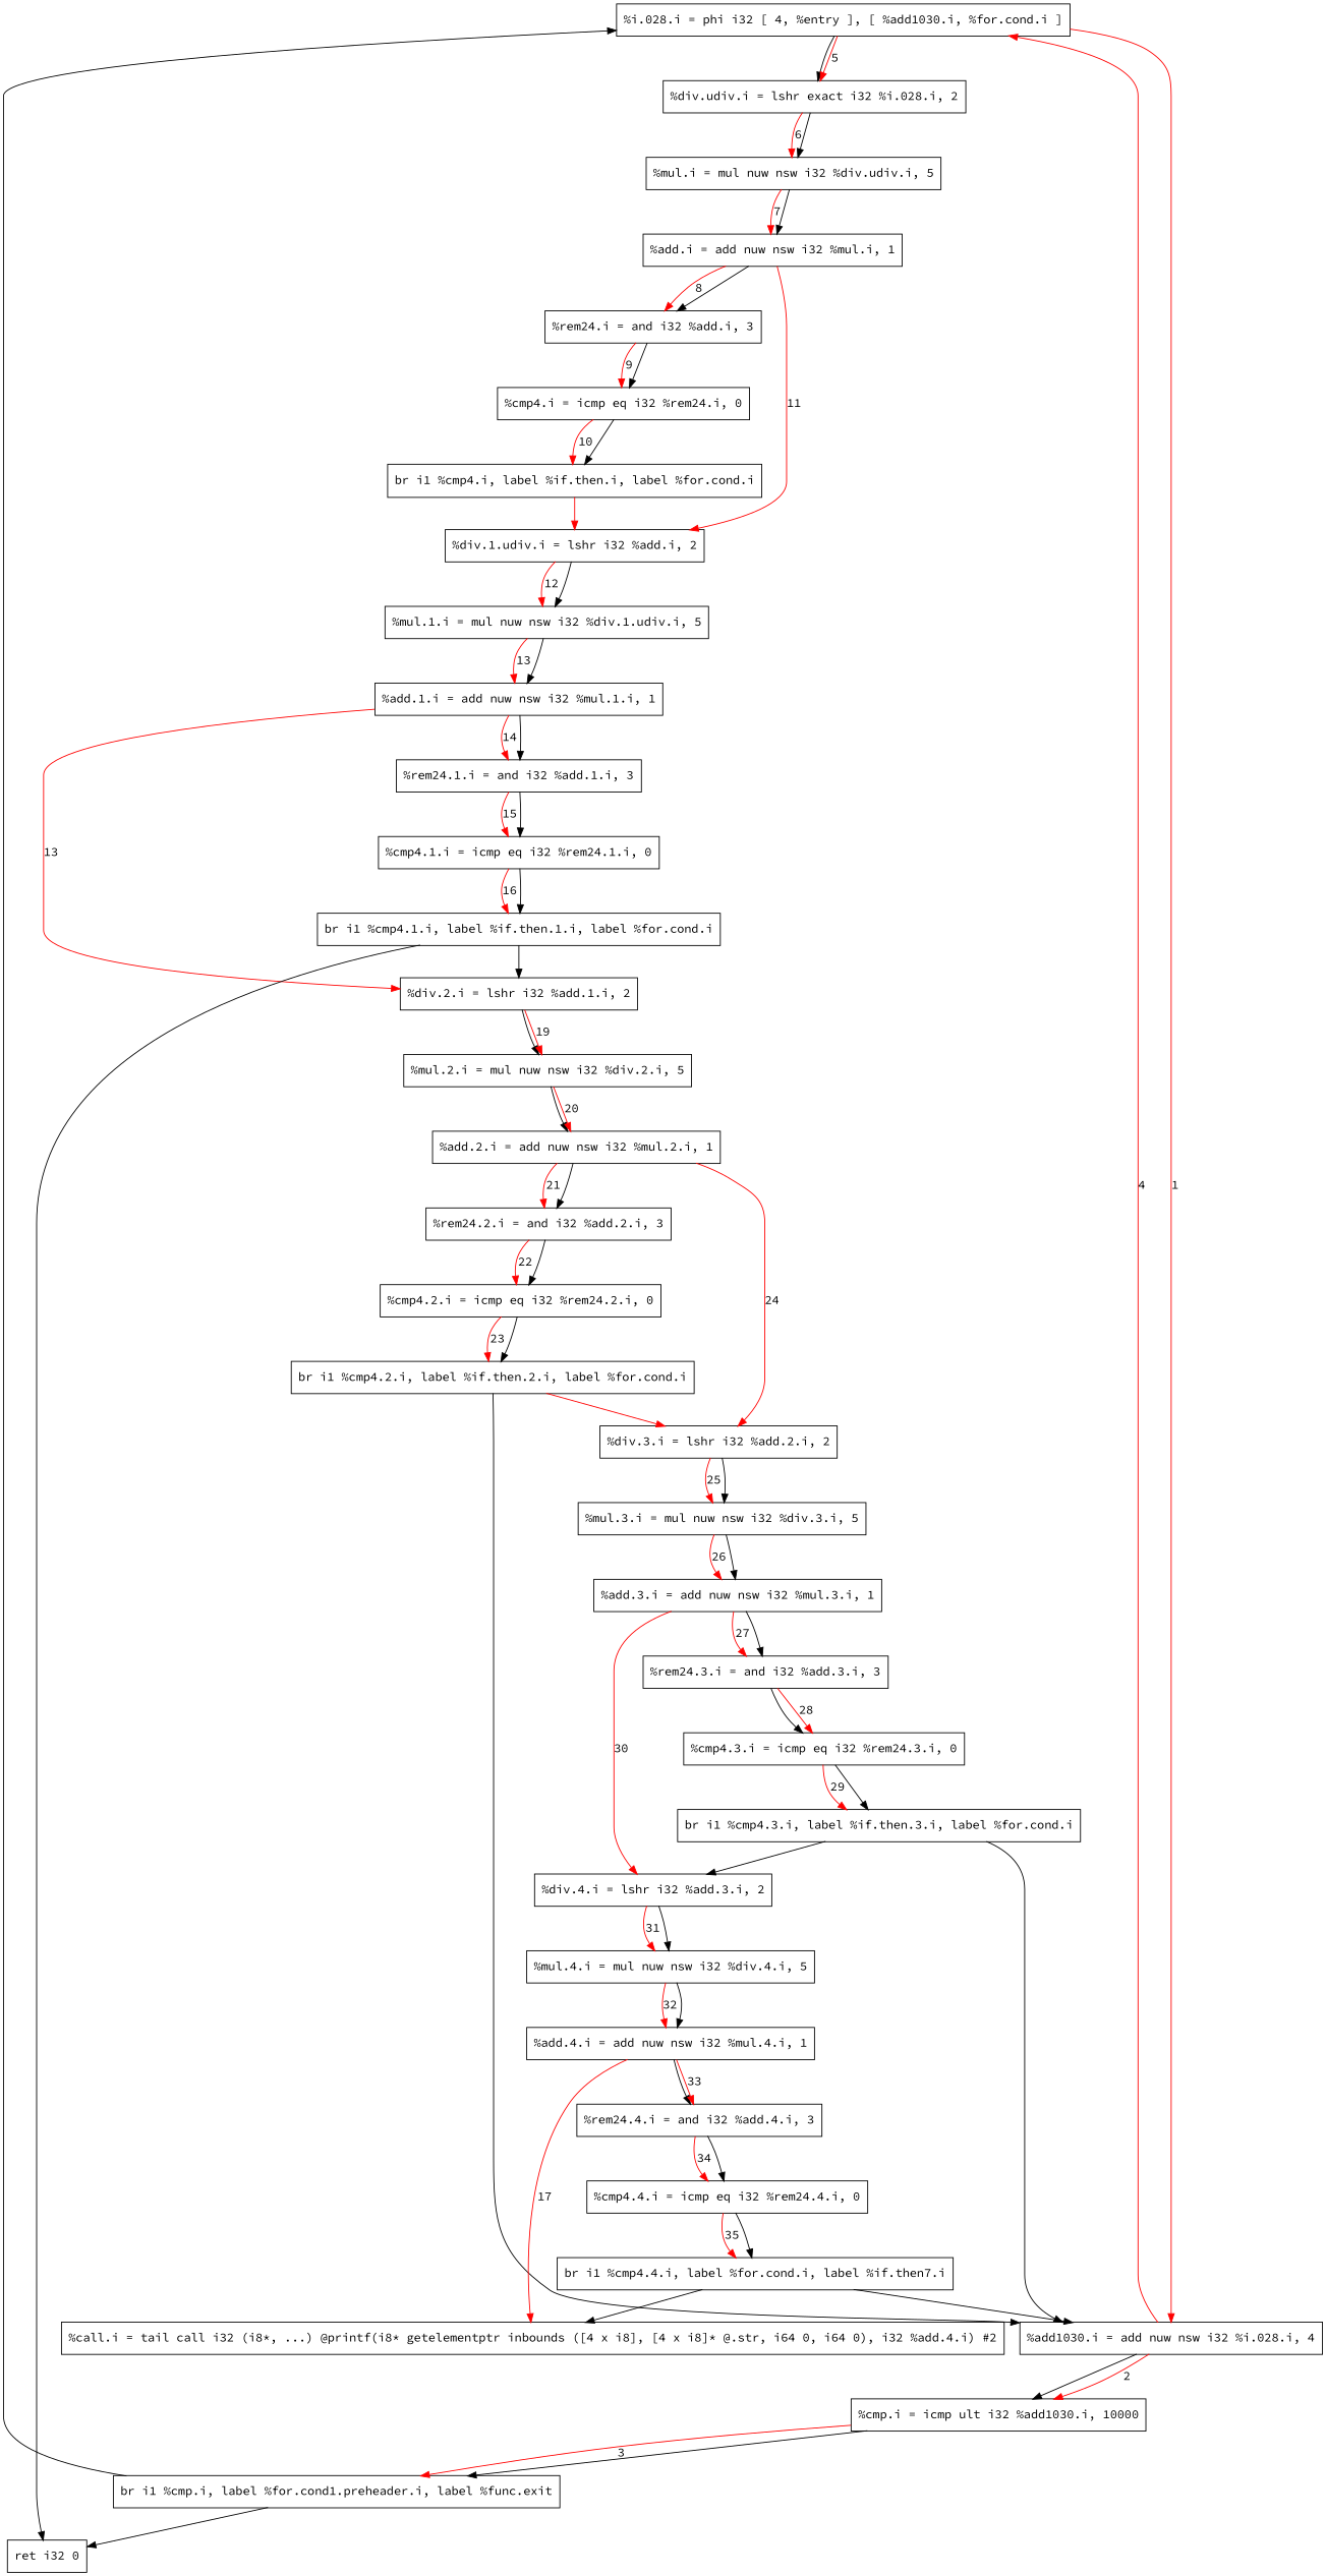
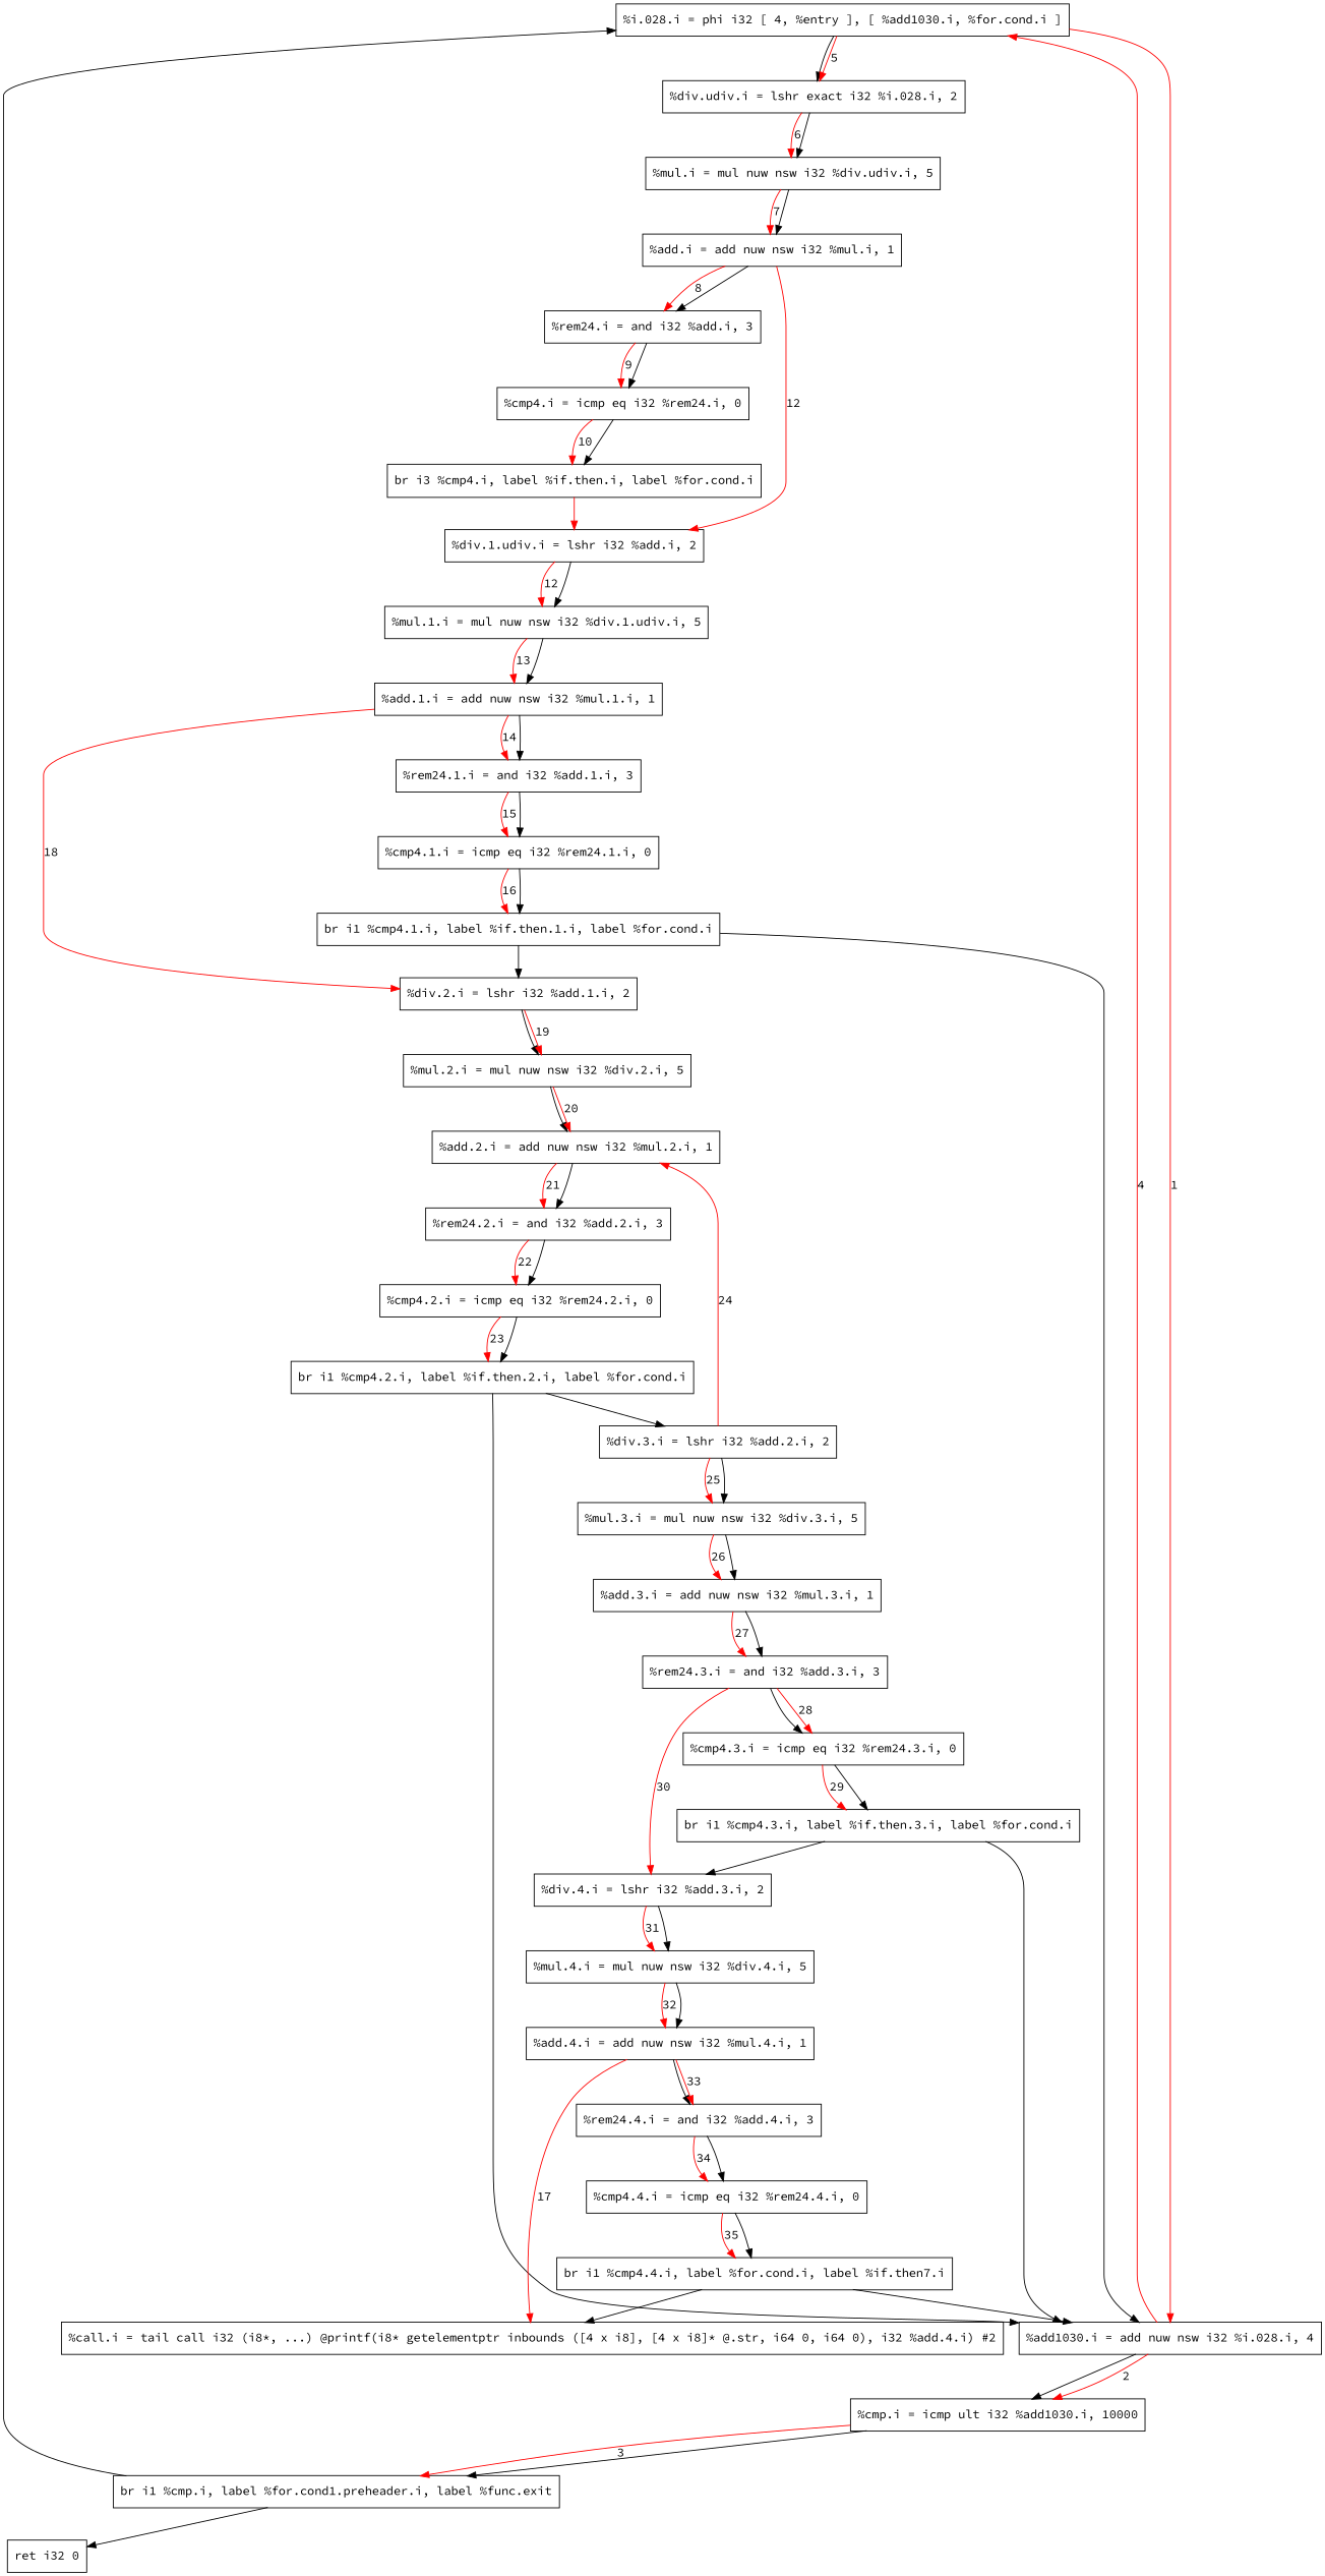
  digraph {
    fontname="Source Code Pro"
    node [fontname="Source Code Pro" shape=record]
    edge [fontname="Source Code Pro"]
    n1 [label="  %i.028.i = phi i32 [ 4, %entry ], [ %add1030.i, %for.cond.i ]"]
    n2 [label="  %add1030.i = add nuw nsw i32 %i.028.i, 4"]
    n3 [label="  %div.udiv.i = lshr exact i32 %i.028.i, 2"]
    n4 [label="  %cmp.i = icmp ult i32 %add1030.i, 10000"]
    n5 [label="  br i1 %cmp.i, label %for.cond1.preheader.i, label %func.exit"]
    n6 [label="  ret i32 0"]
    n7 [label="  %mul.i = mul nuw nsw i32 %div.udiv.i, 5"]
    n8 [label="  %add.i = add nuw nsw i32 %mul.i, 1"]
    n9 [label="  %rem24.i = and i32 %add.i, 3"]
    n10 [label="  %div.1.udiv.i = lshr i32 %add.i, 2"]
    n11 [label="  %cmp4.i = icmp eq i32 %rem24.i, 0"]
    n12 [label="  %mul.1.i = mul nuw nsw i32 %div.1.udiv.i, 5"]
-   n13 [label="  br i1 %cmp4.i, label %if.then.i, label %for.cond.i"]
+   n13 [label="br i3 %cmp4.i, label %if.then.i, label %for.cond.i"]
    n14 [label="  %add.1.i = add nuw nsw i32 %mul.1.i, 1"]
    n15 [label="  %rem24.1.i = and i32 %add.1.i, 3"]
    n16 [label="  %div.2.i = lshr i32 %add.1.i, 2"]
    n17 [label="  %cmp4.1.i = icmp eq i32 %rem24.1.i, 0"]
    n18 [label="  %mul.2.i = mul nuw nsw i32 %div.2.i, 5"]
    n19 [label="  br i1 %cmp4.1.i, label %if.then.1.i, label %for.cond.i"]
    n20 [label="  %call.i = tail call i32 (i8*, ...) @printf(i8* getelementptr inbounds ([4 x i8], [4 x i8]* @.str, i64 0, i64 0), i32 %add.4.i) #2"]
    n21 [label="  %add.2.i = add nuw nsw i32 %mul.2.i, 1"]
    n22 [label="  %rem24.2.i = and i32 %add.2.i, 3"]
    n23 [label="  %div.3.i = lshr i32 %add.2.i, 2"]
    n24 [label="  %cmp4.2.i = icmp eq i32 %rem24.2.i, 0"]
    n25 [label="  %mul.3.i = mul nuw nsw i32 %div.3.i, 5"]
    n26 [label="  br i1 %cmp4.2.i, label %if.then.2.i, label %for.cond.i"]
    n27 [label="  %add.3.i = add nuw nsw i32 %mul.3.i, 1"]
    n28 [label="  %rem24.3.i = and i32 %add.3.i, 3"]
    n29 [label="  %div.4.i = lshr i32 %add.3.i, 2"]
    n30 [label="  %cmp4.3.i = icmp eq i32 %rem24.3.i, 0"]
    n31 [label="  %mul.4.i = mul nuw nsw i32 %div.4.i, 5"]
    n32 [label="  br i1 %cmp4.3.i, label %if.then.3.i, label %for.cond.i"]
    n33 [label="  %add.4.i = add nuw nsw i32 %mul.4.i, 1"]
    n34 [label="  %rem24.4.i = and i32 %add.4.i, 3"]
    n35 [label="  %cmp4.4.i = icmp eq i32 %rem24.4.i, 0"]
    n36 [label="  br i1 %cmp4.4.i, label %for.cond.i, label %if.then7.i"]
    n1 -> n2 [color=red label=1]
    n1 -> n3
    n1 -> n3 [color=red label=5]
    n2 -> n1 [color=red label=4]
    n2 -> n4
    n2 -> n4 [color=red label=2]
    n3 -> n7
    n3 -> n7 [color=red label=6]
    n4 -> n5
    n4 -> n5 [color=red label=3]
    n5 -> n1
    n5 -> n6
    n7 -> n8
    n7 -> n8 [color=red label=7]
    n8 -> n9
    n8 -> n9 [color=red label=8]
-   n8 -> n10 [color=red label=11]
+   n8 -> n10 [color=red label=12]
    n9 -> n11
    n9 -> n11 [color=red label=9]
    n10 -> n12
    n10 -> n12 [color=red label=12]
    n11 -> n13
    n11 -> n13 [color=red label=10]
    n12 -> n14
    n12 -> n14 [color=red label=13]
    n13 -> n10 [color=red]
    n14 -> n15
    n14 -> n15 [color=red label=14]
-   n14 -> n16 [color=red label=13]
+   n14 -> n16 [color=red label=18]
    n15 -> n17
    n15 -> n17 [color=red label=15]
    n16 -> n18
    n16 -> n18 [color=red label=19]
    n17 -> n19
    n17 -> n19 [color=red label=16]
    n18 -> n21
    n18 -> n21 [color=red label=20]
-   n19 -> n6
+   n19 -> n2
    n19 -> n16
    n21 -> n22
    n21 -> n22 [color=red label=21]
-   n21 -> n23 [color=red label=24]
+   n23 -> n21 [color=red label=24]
    n22 -> n24
    n22 -> n24 [color=red label=22]
    n23 -> n25
    n23 -> n25 [color=red label=25]
    n24 -> n26
    n24 -> n26 [color=red label=23]
    n25 -> n27
    n25 -> n27 [color=red label=26]
    n26 -> n2
-   n26 -> n23 [color=red]
+   n26 -> n23
    n27 -> n28
    n27 -> n28 [color=red label=27]
-   n27 -> n29 [color=red label=30]
+   n28 -> n29 [color=red label=30]
    n28 -> n30
    n28 -> n30 [color=red label=28]
    n29 -> n31
    n29 -> n31 [color=red label=31]
    n30 -> n32
    n30 -> n32 [color=red label=29]
    n31 -> n33
    n31 -> n33 [color=red label=32]
    n32 -> n2
    n32 -> n29
    n33 -> n20 [color=red label=17]
    n33 -> n34
    n33 -> n34 [color=red label=33]
    n34 -> n35
    n34 -> n35 [color=red label=34]
    n35 -> n36
    n35 -> n36 [color=red label=35]
    n36 -> n2
    n36 -> n20
  }
